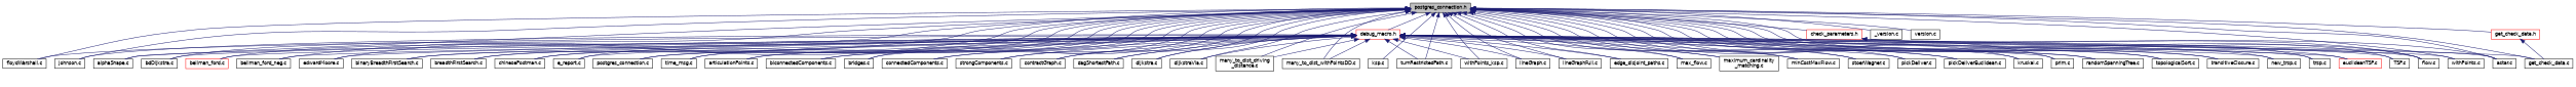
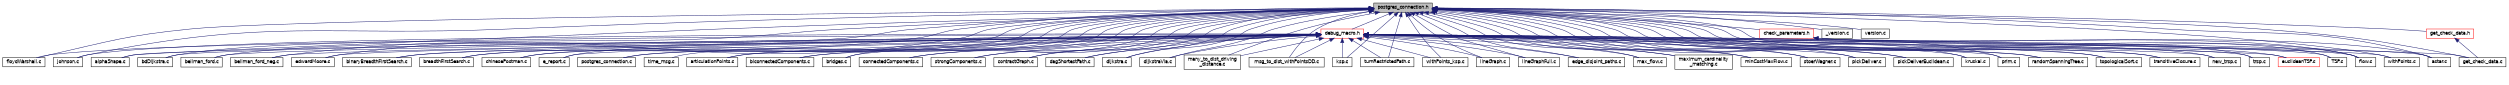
  digraph {
    node [color=black fillcolor=white fontname=Helvetica fontsize=10 shape=record style=filled]
    edge [color=midnightblue dir=back fontname=Helvetica fontsize=10 labelfontname=Helvetica labelfontsize=10 style=solid]
    n1 [fillcolor=grey75 fontcolor=black height=0.2 label="postgres_connection.h" width=0.4]
    n2 [height=0.2 label="floydWarshall.c" width=0.4]
    n3 [height=0.2 label="johnson.c" width=0.4]
    n4 [height=0.2 label="alphaShape.c" width=0.4]
    n5 [height=0.2 label="astar.c" width=0.4]
    n6 [height=0.2 label="flow.c" width=0.4]
    n7 [height=0.2 label="bdDijkstra.c" width=0.4]
-   n8 [color=red height=0.2 label="bellman_ford.c" width=0.4]
+   n8 [height=0.2 label="bellman_ford.c" width=0.4]
    n9 [height=0.2 label="bellman_ford_neg.c" width=0.4]
    n10 [height=0.2 label="edwardMoore.c" width=0.4]
    n11 [height=0.2 label="binaryBreadthFirstSearch.c" width=0.4]
    n12 [height=0.2 label="breadthFirstSearch.c" width=0.4]
    n13 [height=0.2 label="chinesePostman.c" width=0.4]
    n14 [height=0.2 label="e_report.c" width=0.4]
    n15 [height=0.2 label="get_check_data.c" width=0.4]
    n16 [height=0.2 label="postgres_connection.c" width=0.4]
    n17 [height=0.2 label="time_msg.c" width=0.4]
    n18 [height=0.2 label="articulationPoints.c" width=0.4]
    n19 [height=0.2 label="biconnectedComponents.c" width=0.4]
    n20 [height=0.2 label="bridges.c" width=0.4]
    n21 [height=0.2 label="connectedComponents.c" width=0.4]
    n22 [height=0.2 label="strongComponents.c" width=0.4]
    n23 [height=0.2 label="contractGraph.c" width=0.4]
    n24 [height=0.2 label="dagShortestPath.c" width=0.4]
    n25 [height=0.2 label="dijkstra.c" width=0.4]
    n26 [height=0.2 label="dijkstraVia.c" width=0.4]
    n27 [height=0.2 label="many_to_dist_driving\l_distance.c" width=0.4]
-   n28 [height=0.2 label="many_to_dist_withPointsDD.c" width=0.4]
+   n28 [height=0.2 label="msg_to_dist_withPointsDD.c" width=0.4]
    n29 [height=0.2 label="ksp.c" width=0.4]
    n30 [height=0.2 label="turnRestrictedPath.c" width=0.4]
    n31 [height=0.2 label="withPoints_ksp.c" width=0.4]
    n32 [height=0.2 label="lineGraph.c" width=0.4]
    n33 [height=0.2 label="lineGraphFull.c" width=0.4]
    n34 [height=0.2 label="edge_disjoint_paths.c" width=0.4]
    n35 [height=0.2 label="max_flow.c" width=0.4]
    n36 [height=0.2 label="maximum_cardinality\l_matching.c" width=0.4]
    n37 [height=0.2 label="minCostMaxFlow.c" width=0.4]
    n38 [height=0.2 label="stoerWagner.c" width=0.4]
    n39 [height=0.2 label="pickDeliver.c" width=0.4]
    n40 [height=0.2 label="pickDeliverEuclidean.c" width=0.4]
    n41 [height=0.2 label="kruskal.c" width=0.4]
    n42 [height=0.2 label="prim.c" width=0.4]
    n43 [height=0.2 label="randomSpanningTree.c" width=0.4]
    n44 [height=0.2 label="topologicalSort.c" width=0.4]
    n45 [height=0.2 label="transitiveClosure.c" width=0.4]
    n46 [height=0.2 label="new_trsp.c" width=0.4]
    n47 [height=0.2 label="trsp.c" width=0.4]
    n48 [color=red height=0.2 label="euclideanTSP.c" width=0.4]
    n49 [height=0.2 label="TSP.c" width=0.4]
    n50 [height=0.2 label="_version.c" width=0.4]
    n51 [height=0.2 label="version.c" width=0.4]
    n52 [height=0.2 label="withPoints.c" width=0.4]
    n53 [color=red height=0.2 label="check_parameters.h" width=0.4]
    n54 [color=red height=0.2 label="debug_macro.h" width=0.4]
    n55 [color=red height=0.2 label="get_check_data.h" width=0.4]
    n1 -> n2
    n1 -> n3
    n1 -> n4
    n1 -> n5
    n1 -> n6
    n1 -> n7
    n1 -> n8
    n1 -> n9
    n1 -> n10
    n1 -> n11
    n1 -> n12
    n1 -> n13
    n1 -> n14
    n1 -> n15
    n1 -> n16
    n1 -> n17
    n1 -> n18
    n1 -> n19
    n1 -> n20
    n1 -> n21
    n1 -> n22
    n1 -> n23
    n1 -> n24
    n1 -> n25
    n1 -> n26
    n1 -> n27
    n1 -> n28
    n1 -> n29
    n1 -> n30
    n1 -> n31
    n1 -> n32
    n1 -> n33
    n1 -> n34
    n1 -> n35
    n1 -> n36
    n1 -> n37
    n1 -> n38
    n1 -> n39
    n1 -> n40
    n1 -> n41
    n1 -> n42
    n1 -> n43
    n1 -> n44
    n1 -> n45
    n1 -> n46
    n1 -> n47
    n1 -> n48
    n1 -> n49
    n1 -> n50
    n1 -> n51
    n1 -> n52
    n1 -> n53
    n1 -> n54
    n1 -> n55
    n53 -> n5
    n53 -> n6
    n54 -> n2
    n54 -> n3
    n54 -> n4
    n54 -> n5
    n54 -> n6
    n54 -> n7
    n54 -> n8
    n54 -> n9
    n54 -> n10
    n54 -> n11
    n54 -> n12
    n54 -> n13
    n54 -> n14
    n54 -> n15
    n54 -> n16
    n54 -> n18
    n54 -> n19
    n54 -> n20
    n54 -> n21
    n54 -> n22
    n54 -> n23
    n54 -> n24
    n54 -> n25
    n54 -> n26
    n54 -> n27
    n54 -> n28
-   n54 -> n17
+   n54 -> n29
    n54 -> n30
    n54 -> n31
    n54 -> n32
    n54 -> n33
    n54 -> n34
    n54 -> n35
    n54 -> n36
    n54 -> n37
    n54 -> n38
    n54 -> n39
    n54 -> n40
    n54 -> n41
    n54 -> n42
    n54 -> n43
    n54 -> n44
    n54 -> n45
    n54 -> n46
    n54 -> n47
    n54 -> n48
    n54 -> n49
    n54 -> n52
    n55 -> n15
  }
